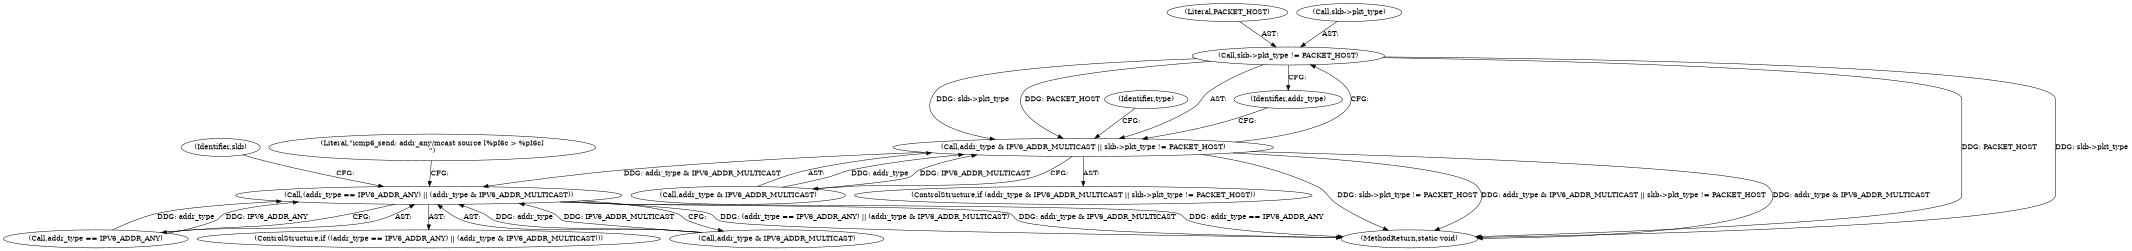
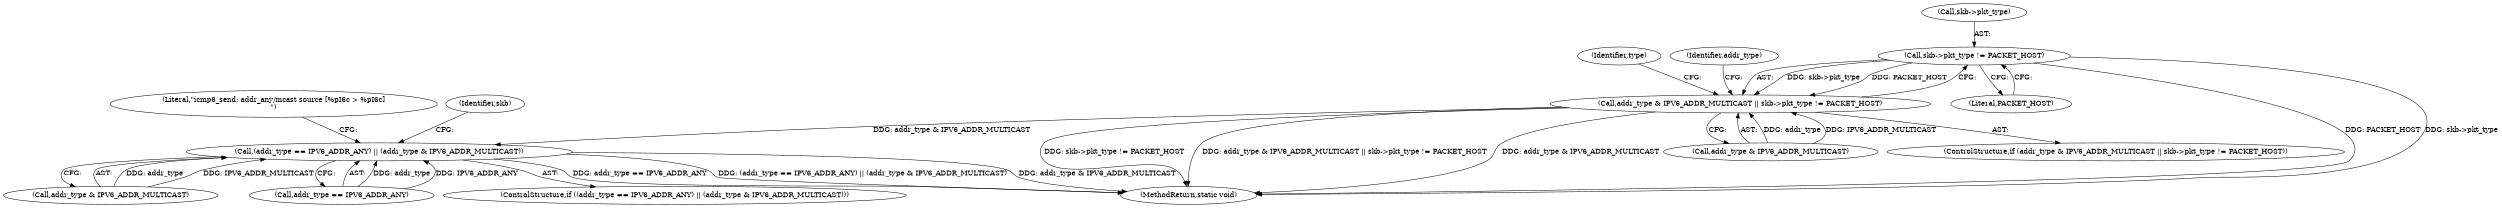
  digraph {
    n1 [label="(Call,skb->pkt_type != PACKET_HOST)"]
    n2 [label="(Call,addr_type & IPV6_ADDR_MULTICAST || skb->pkt_type != PACKET_HOST)"]
    n3 [label="(Literal,PACKET_HOST)"]
    n4 [label="(MethodReturn,static void)"]
    n5 [label="(Call,(addr_type == IPV6_ADDR_ANY) || (addr_type & IPV6_ADDR_MULTICAST))"]
    n6 [label="(Call,addr_type & IPV6_ADDR_MULTICAST)"]
    n7 [label="(ControlStructure,if (addr_type & IPV6_ADDR_MULTICAST || skb->pkt_type != PACKET_HOST))"]
    n8 [label="(Call,addr_type & IPV6_ADDR_MULTICAST)"]
    n9 [label="(Call,addr_type == IPV6_ADDR_ANY)"]
    n10 [label="(ControlStructure,if ((addr_type == IPV6_ADDR_ANY) || (addr_type & IPV6_ADDR_MULTICAST)))"]
    n11 [label="(Identifier,type)"]
    n12 [label="(Call,skb->pkt_type)"]
    n13 [label="(Identifier,addr_type)"]
    n14 [label="(Literal,\"icmp6_send: addr_any/mcast source [%pI6c > %pI6c]\n\")"]
    n15 [label="(Identifier,skb)"]
    n1 -> n2 [label="AST: "]
    n1 -> n2 [label="DDG: skb->pkt_type"]
    n1 -> n2 [label="DDG: PACKET_HOST"]
-   n1 -> n13 [label="CFG: "]
+   n1 -> n3 [label="CFG: "]
    n1 -> n4 [label="DDG: PACKET_HOST"]
    n1 -> n4 [label="DDG: skb->pkt_type"]
    n2 -> n1 [label="CFG: "]
    n2 -> n4 [label="DDG: skb->pkt_type != PACKET_HOST"]
    n2 -> n4 [label="DDG: addr_type & IPV6_ADDR_MULTICAST || skb->pkt_type != PACKET_HOST"]
    n2 -> n4 [label="DDG: addr_type & IPV6_ADDR_MULTICAST"]
    n2 -> n5 [label="DDG: addr_type & IPV6_ADDR_MULTICAST"]
    n2 -> n6 [label="CFG: "]
    n2 -> n7 [label="AST: "]
-   n3 -> n1 [label="AST: "]
+   n3 -> n1 [label="CFG: "]
    n5 -> n4 [label="DDG: addr_type == IPV6_ADDR_ANY"]
    n5 -> n4 [label="DDG: (addr_type == IPV6_ADDR_ANY) || (addr_type & IPV6_ADDR_MULTICAST)"]
    n5 -> n4 [label="DDG: addr_type & IPV6_ADDR_MULTICAST"]
    n5 -> n8 [label="CFG: "]
    n5 -> n9 [label="CFG: "]
    n5 -> n10 [label="AST: "]
    n6 -> n2 [label="AST: "]
    n6 -> n2 [label="DDG: addr_type"]
    n6 -> n2 [label="DDG: IPV6_ADDR_MULTICAST"]
    n8 -> n5 [label="AST: "]
    n8 -> n5 [label="DDG: addr_type"]
    n8 -> n5 [label="DDG: IPV6_ADDR_MULTICAST"]
    n9 -> n5 [label="AST: "]
    n9 -> n5 [label="DDG: addr_type"]
    n9 -> n5 [label="DDG: IPV6_ADDR_ANY"]
    n11 -> n2 [label="CFG: "]
    n12 -> n1 [label="AST: "]
    n13 -> n2 [label="CFG: "]
    n14 -> n5 [label="CFG: "]
    n15 -> n5 [label="CFG: "]
  }
